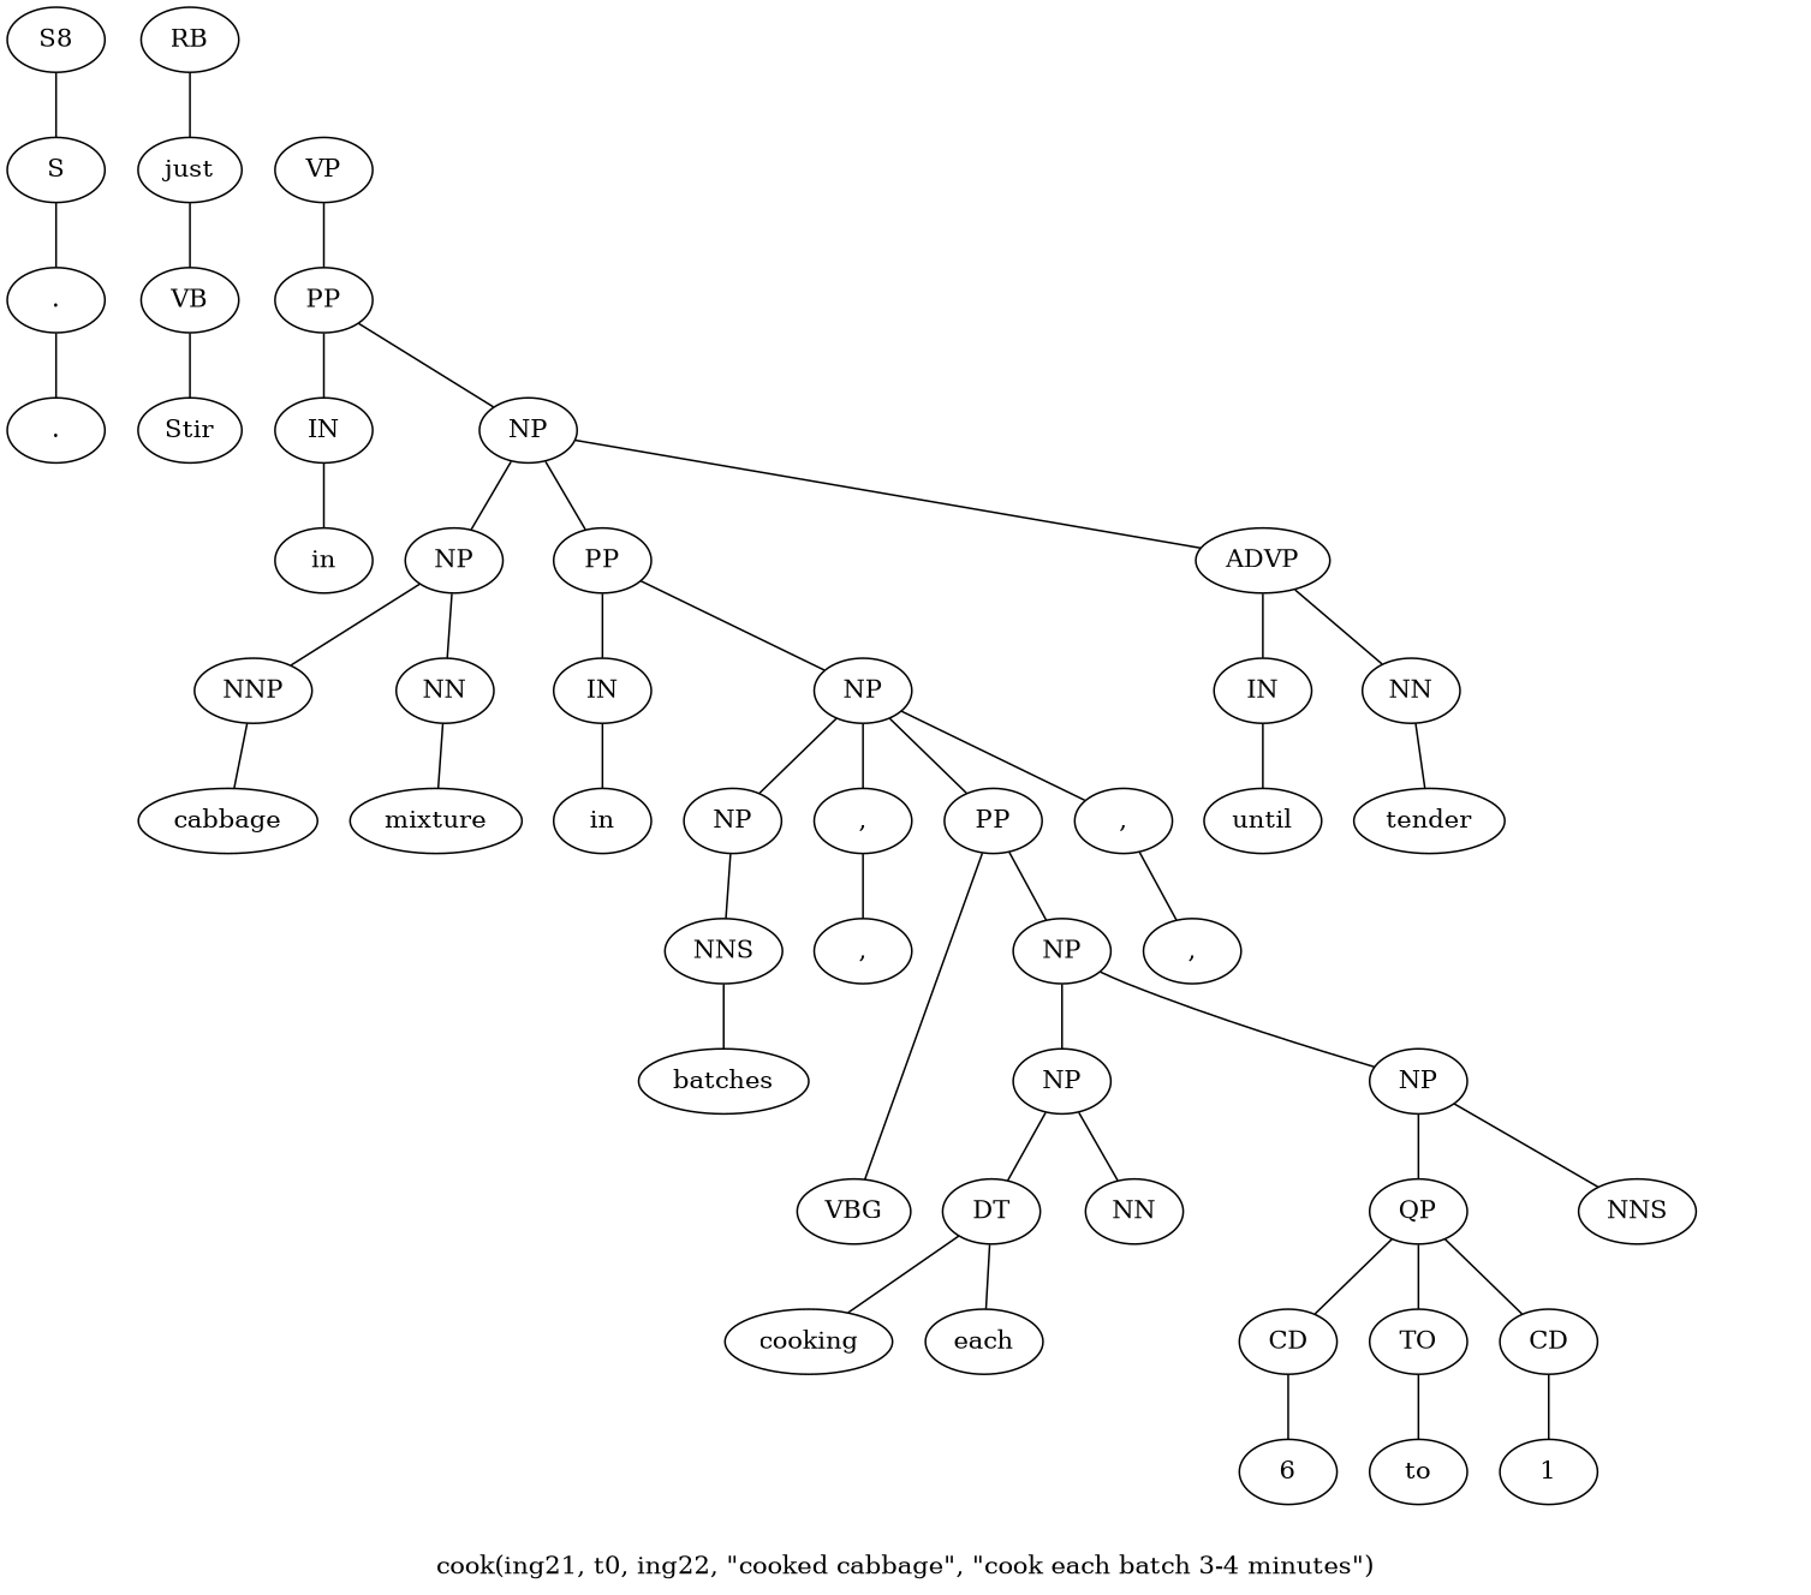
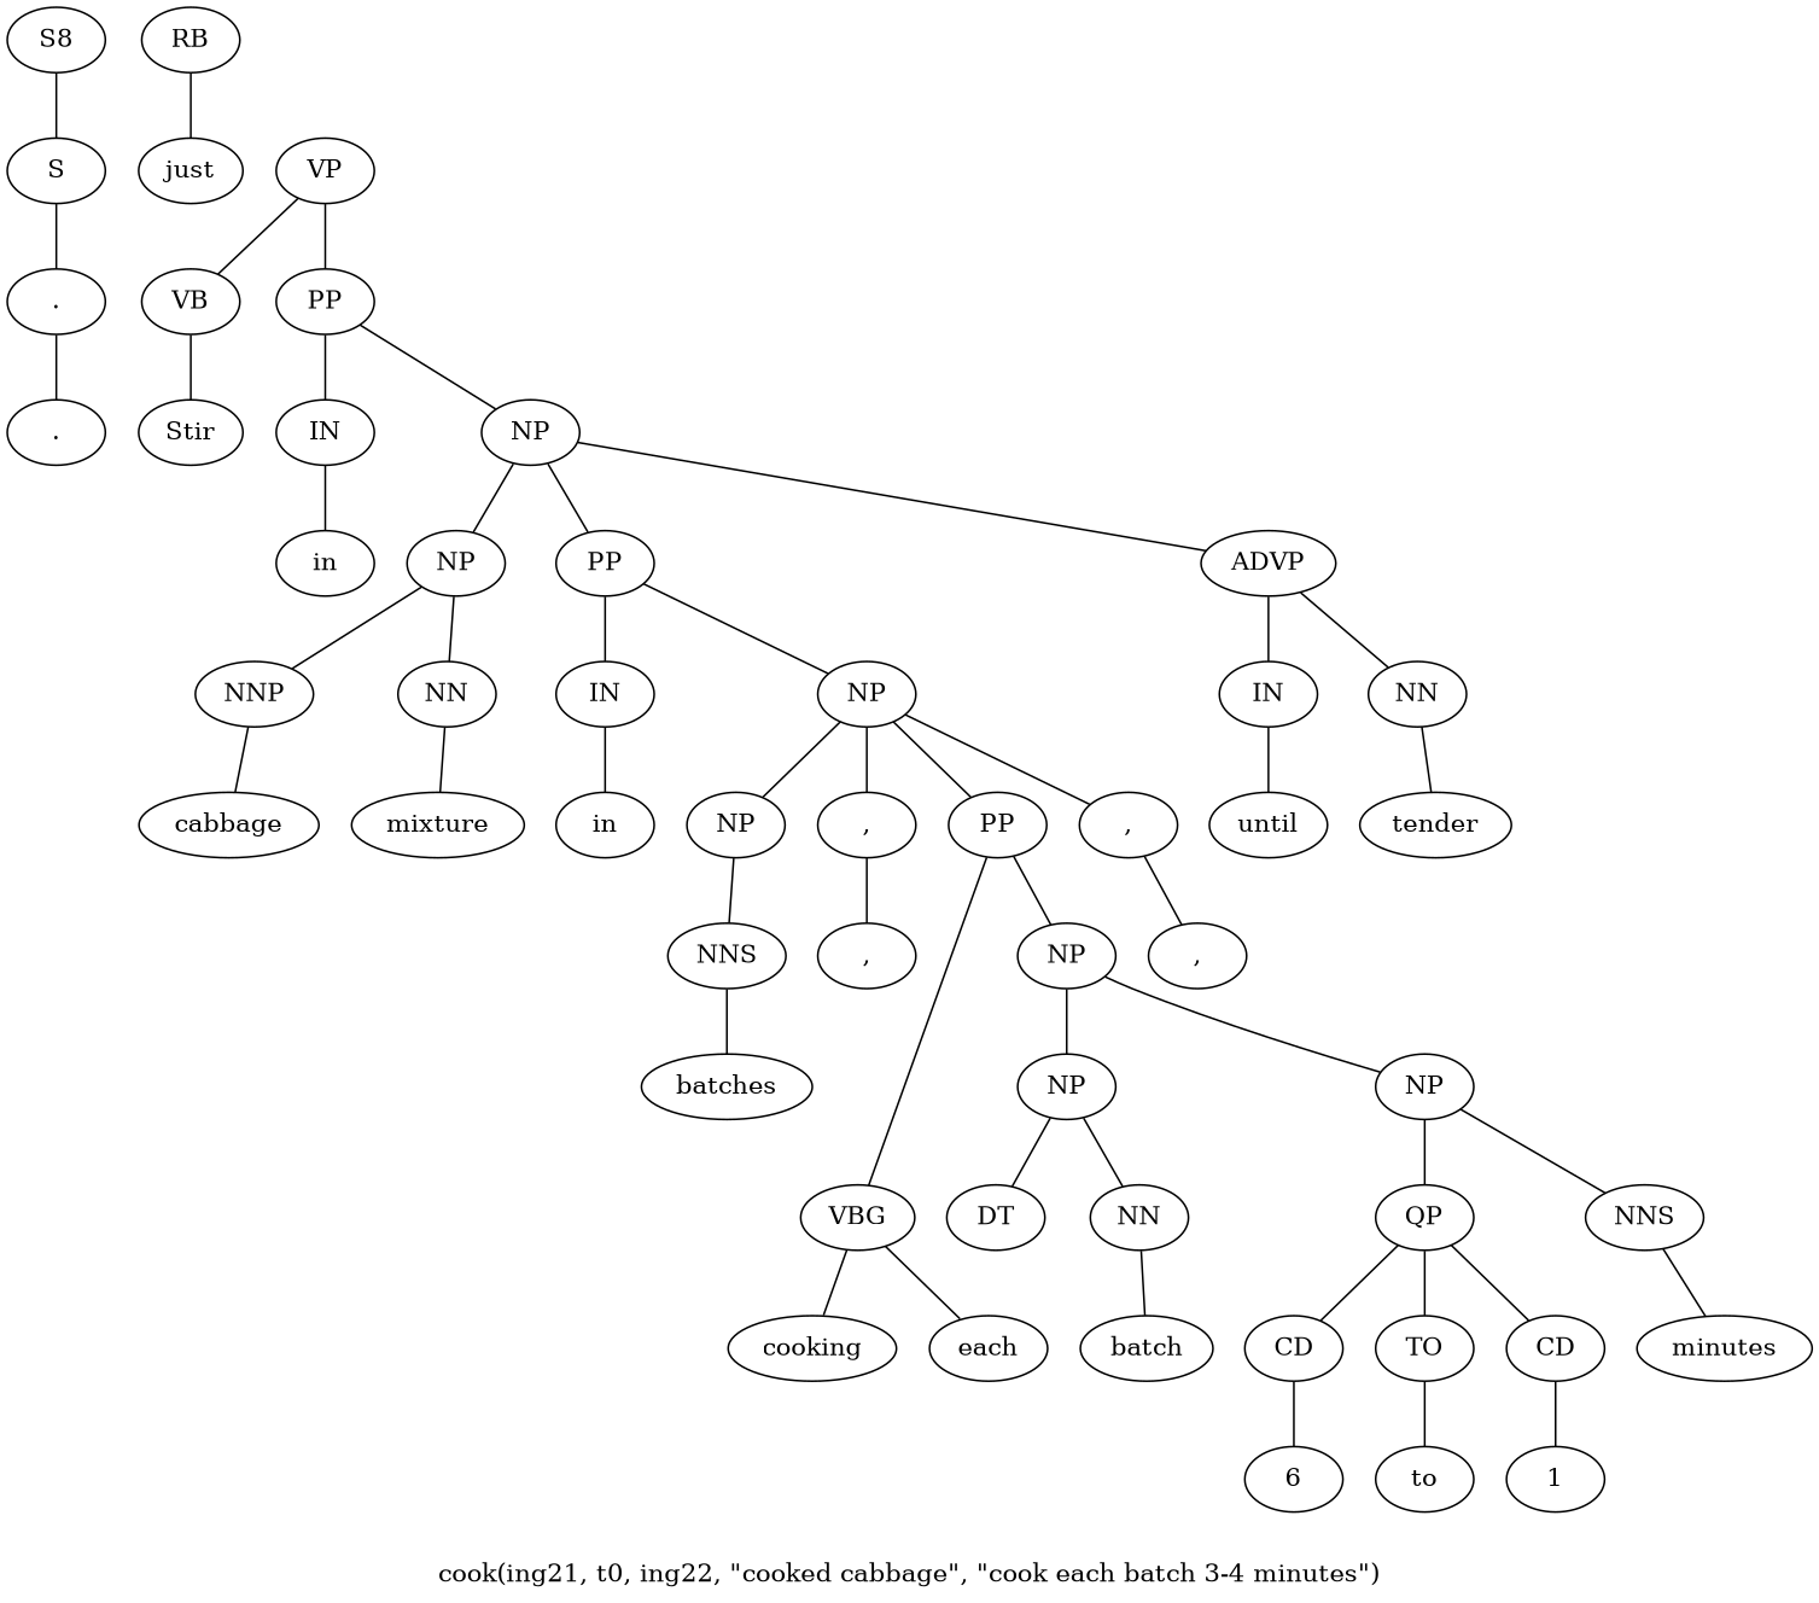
  graph {
    label="cook(ing21, t0, ing22, \"cooked cabbage\", \"cook each batch 3-4 minutes\")"
    n1 [label=S8]
    n2 [label=S]
    n3 [label="."]
    n4 [label=VP]
    n5 [label=VB]
    n6 [label=PP]
    n7 [label="."]
    n8 [label=Stir]
    n9 [label=IN]
    n10 [label=NP]
    n11 [label=in]
    n12 [label=NP]
    n13 [label=PP]
    n14 [label=ADVP]
    n15 [label=NNP]
    n16 [label=NN]
    n17 [label=IN]
    n18 [label=NP]
    n19 [label=IN]
    n20 [label=NN]
    n21 [label=cabbage]
    n22 [label=mixture]
    n23 [label=in]
    n24 [label=NP]
    n25 [label=","]
    n26 [label=PP]
    n27 [label=","]
    n28 [label=NNS]
    n29 [label=","]
    n30 [label=VBG]
    n31 [label=NP]
    n32 [label=","]
    n33 [label=batches]
    n34 [label=cooking]
    n35 [label=NP]
    n36 [label=NP]
    n37 [label=DT]
    n38 [label=NN]
    n39 [label=QP]
    n40 [label=NNS]
    n41 [label=each]
+   n42 [label=batch]
    n43 [label=CD]
    n44 [label=TO]
    n45 [label=CD]
+   n46 [label=minutes]
    n47 [label=6]
    n48 [label=to]
    n49 [label=1]
    n50 [label=RB]
    n51 [label=just]
    n52 [label=until]
    n53 [label=tender]
    n1 -- n2
    n2 -- n3
    n3 -- n7
-   n51 -- n5
+   n4 -- n5
    n4 -- n6
    n5 -- n8
    n6 -- n9
    n6 -- n10
    n9 -- n11
    n10 -- n12
    n10 -- n13
    n10 -- n14
    n12 -- n15
    n12 -- n16
    n13 -- n17
    n13 -- n18
    n14 -- n19
    n14 -- n20
    n15 -- n21
    n16 -- n22
    n17 -- n23
    n18 -- n24
    n18 -- n25
    n18 -- n26
    n18 -- n27
    n19 -- n52
    n20 -- n53
    n24 -- n28
    n25 -- n29
    n26 -- n30
    n26 -- n31
    n27 -- n32
    n28 -- n33
-   n37 -- n34
+   n30 -- n34
    n31 -- n35
    n31 -- n36
    n35 -- n37
    n35 -- n38
    n36 -- n39
    n36 -- n40
-   n37 -- n41
+   n30 -- n41
+   n38 -- n42
    n39 -- n43
    n39 -- n44
    n39 -- n45
+   n40 -- n46
    n43 -- n47
    n44 -- n48
    n45 -- n49
    n50 -- n51
  }
